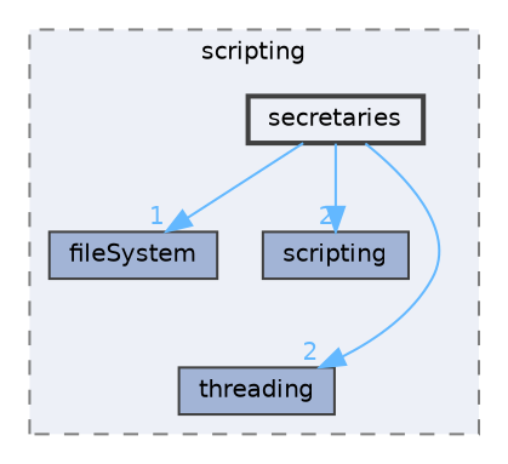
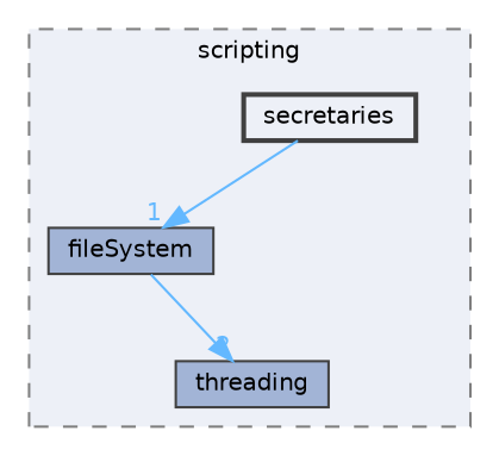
  digraph {
    compound=true
    node [color=grey25 fillcolor="#a2b4d6" fontname=Helvetica fontsize=10 shape=box style=filled]
    edge [color=steelblue1 fontcolor=steelblue1 fontname=Helvetica fontsize=10 headlabel=2 labeldistance=1.5 labelfontname=Helvetica labelfontsize=10]
    n1 [height=0.2 label=fileSystem width=0.4]
-   n2 [height=0.2 label=scripting width=0.4]
    n3 [height=0.2 label=threading width=0.4]
    n4 [fillcolor="#edf0f7" height=0.2 label=secretaries style="filled,bold" width=0.4]
    subgraph cluster_1 {
      bgcolor="#edf0f7"
      fontname=Helvetica
      fontsize=10
      label=scripting
      pencolor=grey50
      style="filled,dashed"
      n1
-     n2
      n3
      n4
    }
    n4 -> n1 [headlabel=1]
-   n4 -> n2
-   n4 -> n3
+   n1 -> n3
  }
